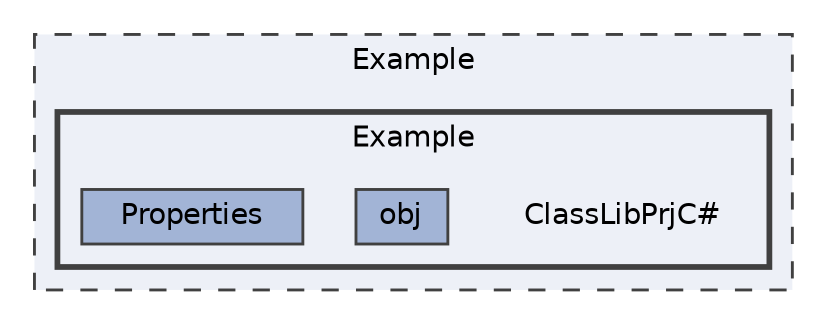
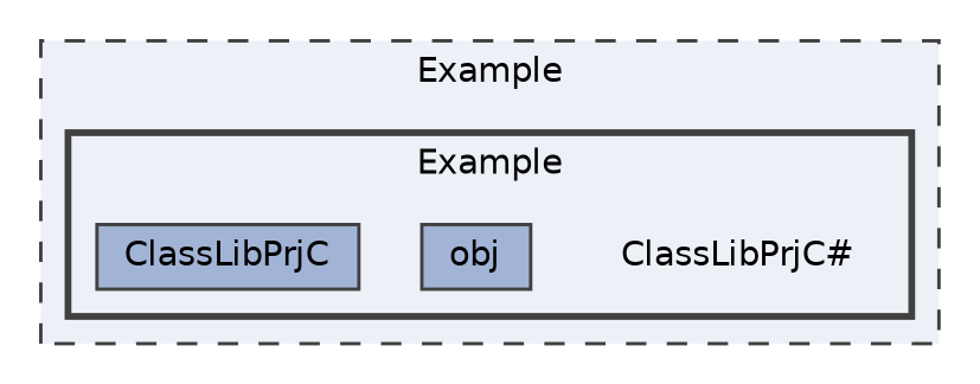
  digraph {
    compound=true
    node [fontname=Helvetica fontsize=10 shape=box color=grey25 fillcolor="#a2b4d6" style=filled]
    n1 [height=0.2 label="ClassLibPrjC#" shape=plaintext width=0.4 color="" fillcolor="" style=""]
    n2 [height=0.2 label=obj width=0.4]
-   n3 [height=0.2 label=Properties width=0.4]
+   n3 [height=0.2 label=ClassLibPrjC width=0.4]
    subgraph cluster_1 {
      bgcolor="#edf0f7"
      fontname=Helvetica
      fontsize=10
      label=Example
      pencolor=grey25
      style="filled,dashed"
      subgraph cluster_2 {
        bgcolor="#edf0f7"
        fontname=Helvetica
        fontsize=10
        pencolor=grey25
        style="filled,bold"
        n1
        n2
        n3
      }
    }
  }
